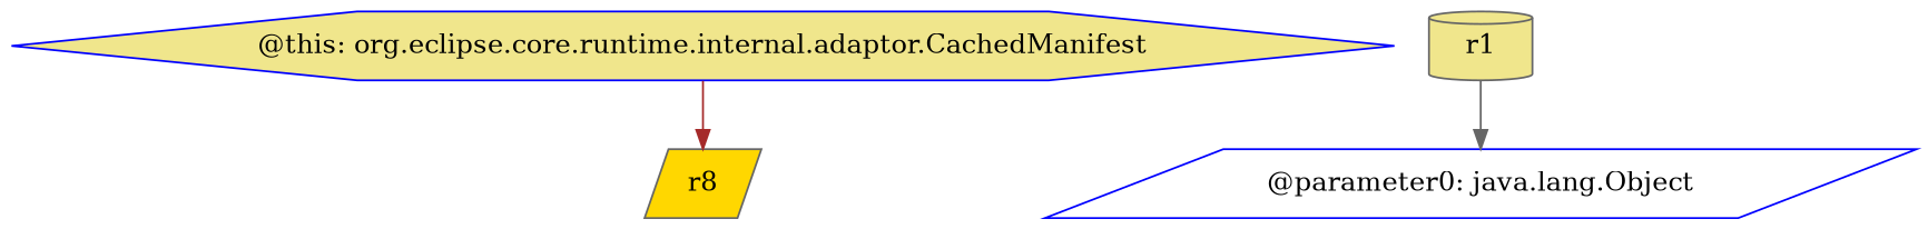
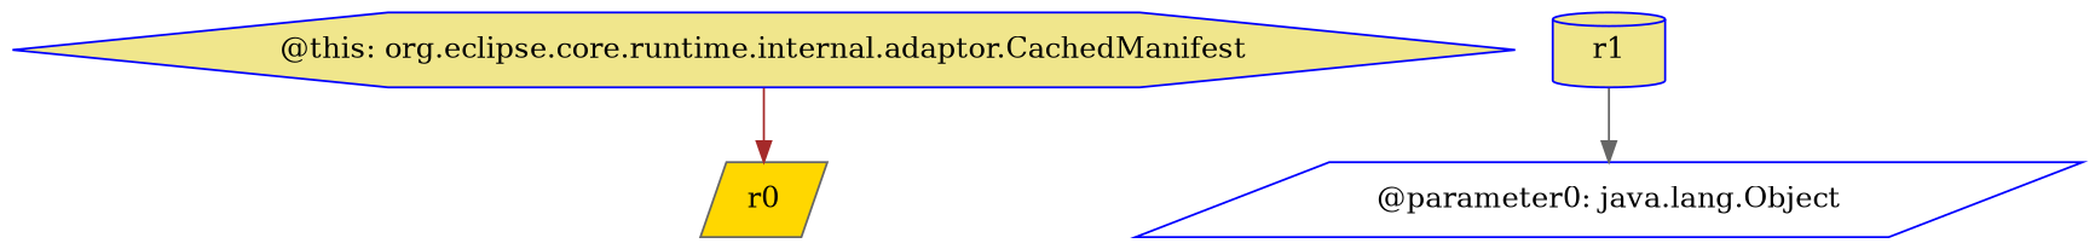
  digraph {
    node [color=blue fillcolor=khaki shape=parallelogram style=filled]
    n1 [label="@this: org.eclipse.core.runtime.internal.adaptor.CachedManifest" shape=hexagon]
-   n2 [color=gray40 fillcolor=gold label=r8]
+   n2 [color=gray40 fillcolor=gold label=r0]
    n3 [fillcolor=white label="@parameter0: java.lang.Object"]
-   n4 [color=gray40 label=r1 shape=cylinder]
+   n4 [label=r1 shape=cylinder]
    n1 -> n2 [color=brown]
    n4 -> n3 [color=gray40]
  }
